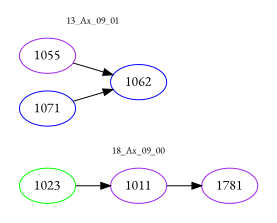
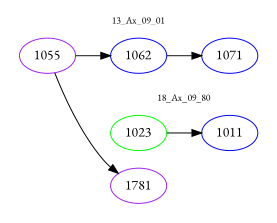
  digraph {
    fontname="EB Garamond"
    rankdir=LR
    node [color=purple fontname="EB Garamond"]
    edge [color=black fontname="EB Garamond"]
    n1 [color=green label=1023]
-   n2 [label=1011]
+   n2 [color=blue label=1011]
    n3 [label=1781]
    n4 [label=1055]
    n5 [color=blue label=1062]
    n6 [color=blue label=1071]
    subgraph cluster_1 {
      color=white
      fontsize=10
-     label="18_Ax_09_00"
+     label="18_Ax_09_80"
      n1
      n2
      n3
    }
    subgraph cluster_2 {
      color=white
      fontsize=10
      label="13_Ax_09_01"
      n4
      n5
      n6
    }
    n1 -> n2
-   n2 -> n3
+   n4 -> n3
    n4 -> n5
-   n6 -> n5
+   n5 -> n6
  }
